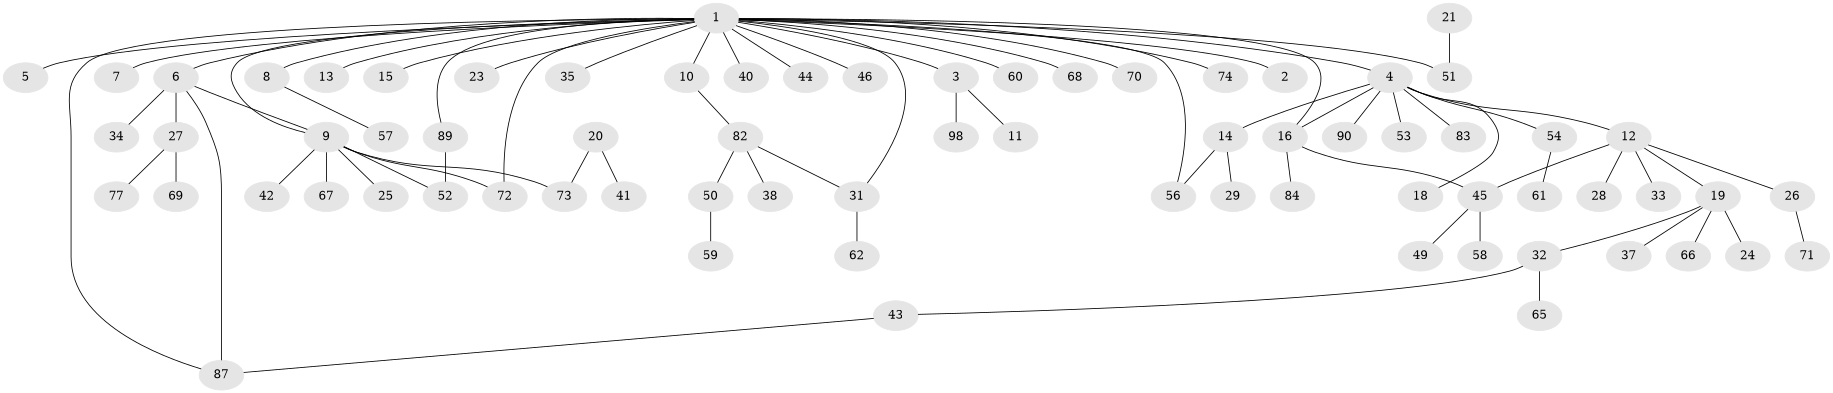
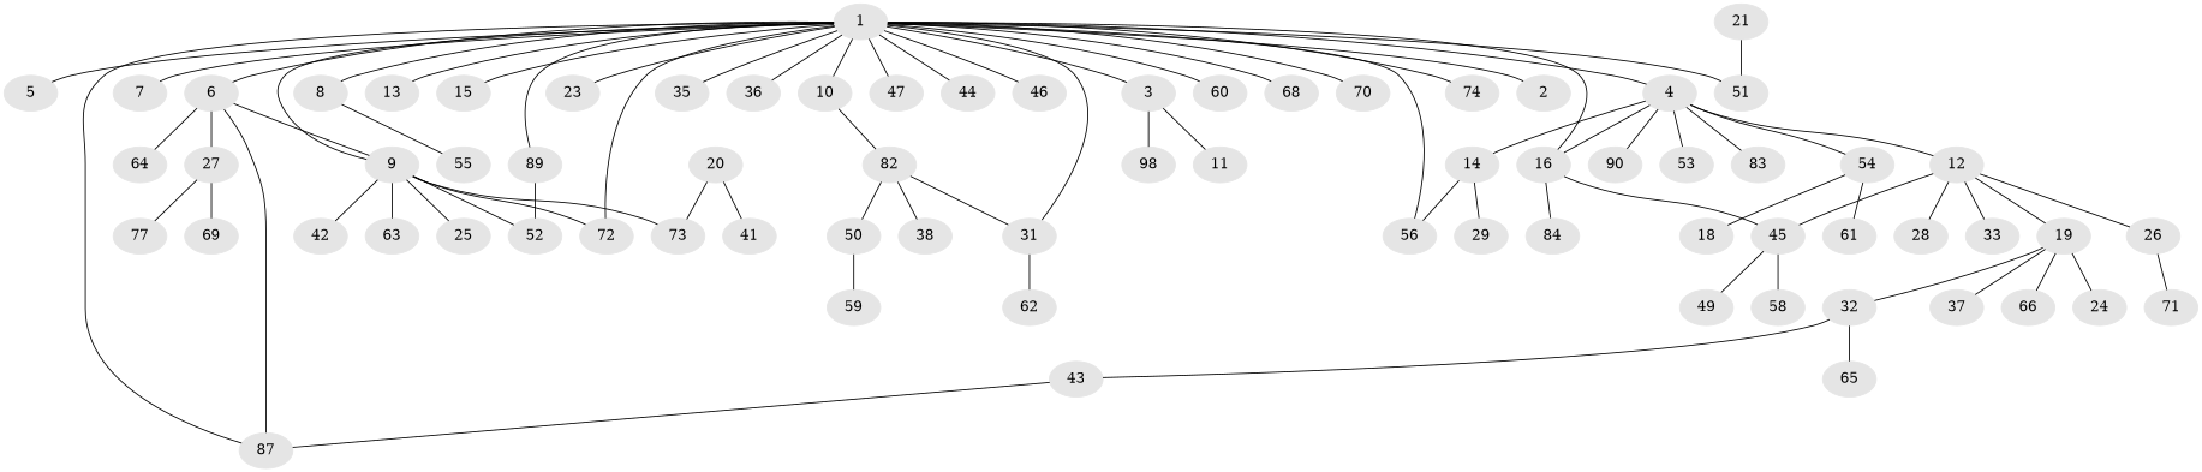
  graph {
    node [color=gray90 style=filled]
    1
    2
    3
    4
    5
    6
    7
    8
    9
    10
    13
    15
    16
    23
    31
    35
+   36
    n18 [label=89]
-   40
+   40 [label=47]
    44
    46
    n22 [label=87]
    56
    60
    68
    70
    72
    74
    51
    11
    n31 [label=98]
    12
    14
    18
    n35 [label=90]
    53
    54
    n38 [label=83]
    27
-   34
-   55 [label=57]
+   34 [label=64]
+   55
    25
    42
    52
-   67
+   67 [label=63]
    73
    n47 [label=82]
    45
    n49 [label=84]
    21
    62
    19
    26
    28
    33
    29
    61
    n58 [label=77]
    69
    20
    41
    38
    50
    24
    32
    37
    66
    71
    49
    58
    43
    65
    59
    1 -- 2
    1 -- 3
    1 -- 4
    1 -- 5
    1 -- 6
    1 -- 7
    1 -- 8
    1 -- 9
    1 -- 10
    1 -- 13
    1 -- 15
    1 -- 16
    1 -- 23
    1 -- 31
    1 -- 35
+   1 -- 36
    1 -- n18
    1 -- 40
    1 -- 44
    1 -- 46
    1 -- n22
    1 -- 56
    1 -- 60
    1 -- 68
    1 -- 70
    1 -- 72
    1 -- 74
    1 -- 51
    3 -- 11
    3 -- n31
    4 -- 16
    4 -- 12
    4 -- 14
-   4 -- 18
+   54 -- 18
    4 -- n35
    4 -- 53
    4 -- 54
    4 -- n38
    6 -- 9
    6 -- n22
    6 -- 27
    6 -- 34
    8 -- 55
    9 -- 72
    9 -- 25
    9 -- 42
    9 -- 52
    9 -- 67
    9 -- 73
    10 -- n47
    16 -- 45
    16 -- n49
    31 -- 62
    n18 -- 52
    12 -- 45
    12 -- 19
    12 -- 26
    12 -- 28
    12 -- 33
    14 -- 56
    14 -- 29
    54 -- 61
    27 -- n58
    27 -- 69
    n47 -- 31
    n47 -- 38
    n47 -- 50
    45 -- 49
    45 -- 58
    21 -- 51
    19 -- 24
    19 -- 32
    19 -- 37
    19 -- 66
    26 -- 71
    20 -- 73
    20 -- 41
    50 -- 59
    32 -- 43
    32 -- 65
    43 -- n22
  }
